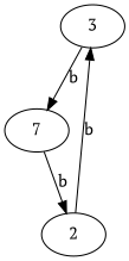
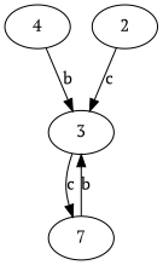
  strict digraph {
    fontname="PT Serif"
    node [fontname="PT Serif"]
    edge [fontname="PT Serif"]
+   4
    3
    2
    7
-   3 -> 7 [label=b]
-   2 -> 3 [label=b]
-   7 -> 2 [label=b]
+   4 -> 3 [label=b]
+   3 -> 7 [label=c]
+   2 -> 3 [label=c]
+   7 -> 3 [label=b]
  }
